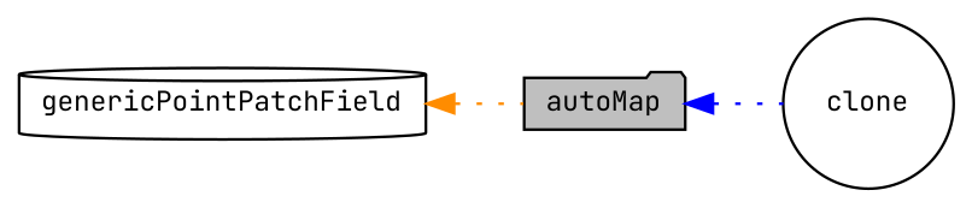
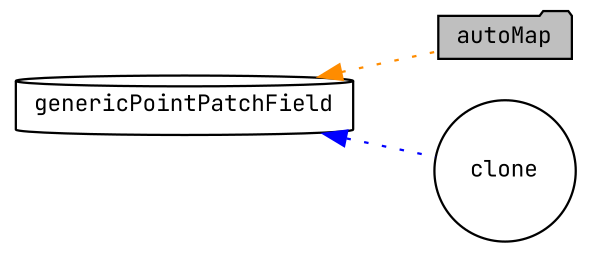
  digraph {
    fontname="JetBrains Mono"
    rankdir=LR
    node [color=black fontname="JetBrains Mono" fontsize=10]
    edge [dir=back fontname="JetBrains Mono" fontsize=10 labelfontname=Helvetica labelfontsize=10 style=dotted]
    n1 [fillcolor=grey75 fontcolor=black height=0.2 label=autoMap shape=folder style=filled width=0.4]
    n2 [height=0.2 label=clone shape=circle width=0.4]
    n3 [height=0.2 label=genericPointPatchField shape=cylinder width=0.4]
-   n1 -> n2 [color=blue]
+   n3 -> n2 [color=blue]
    n3 -> n1 [color=darkorange]
  }
